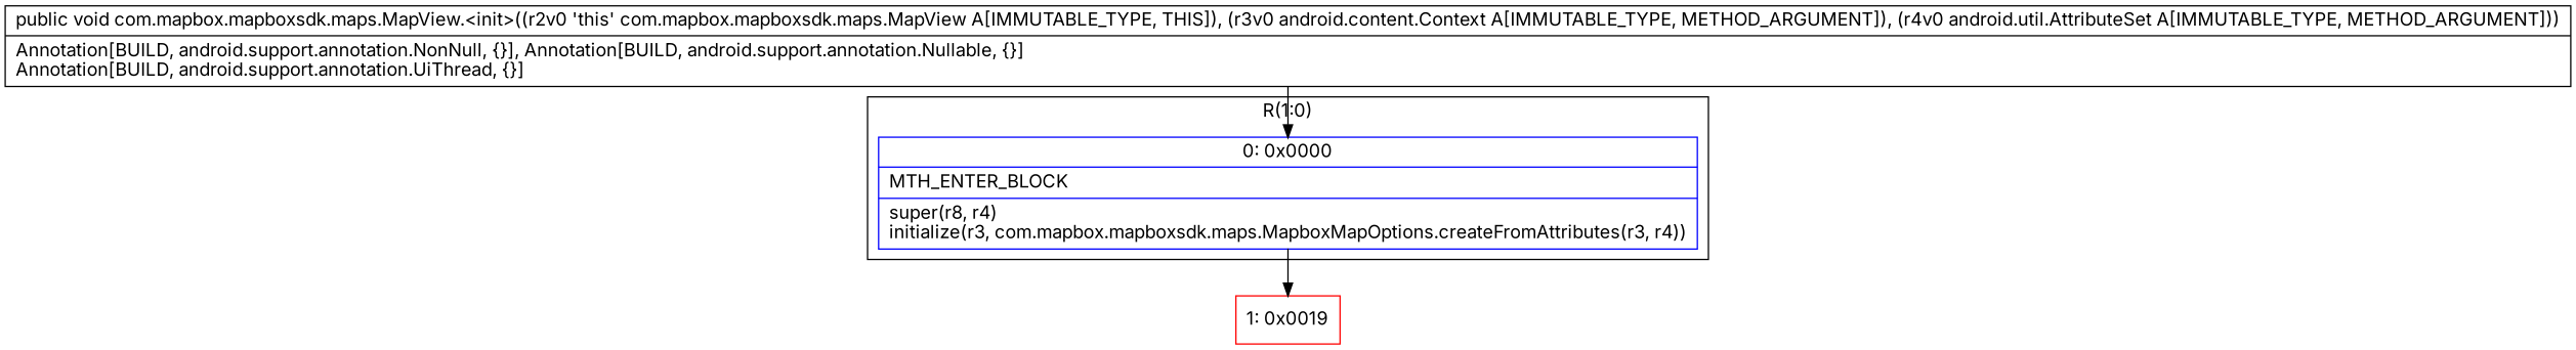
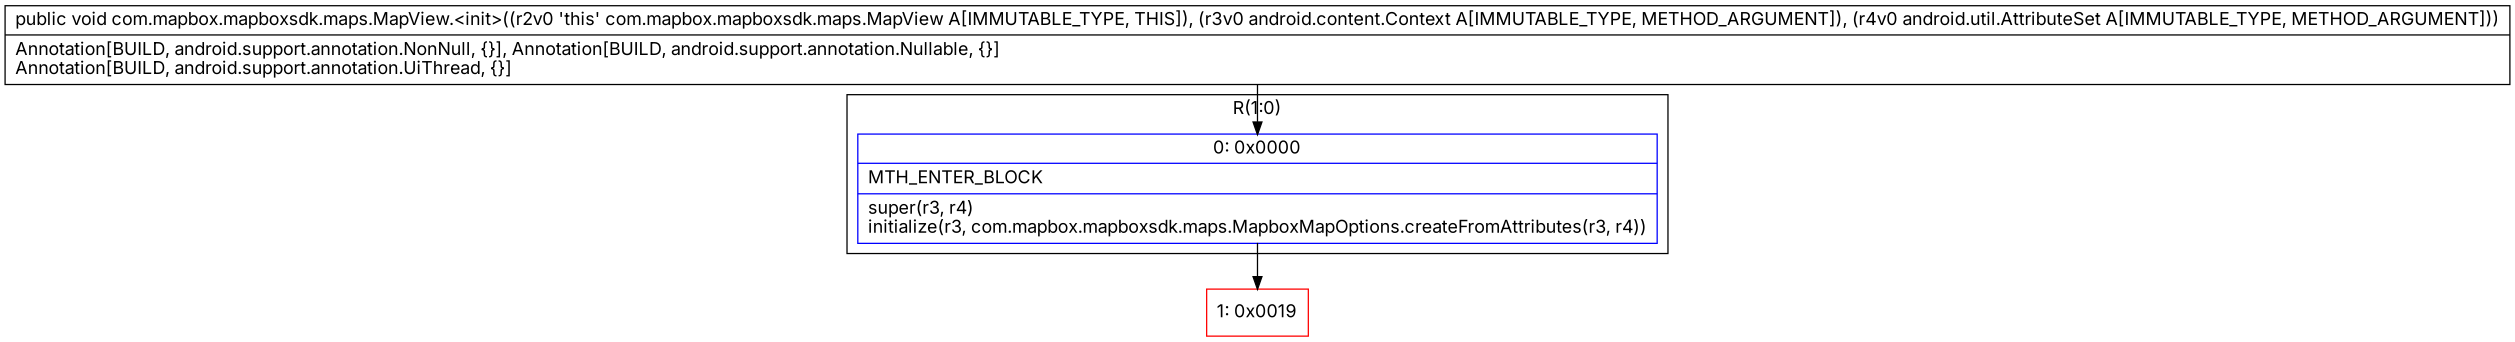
  digraph {
    fontname=Inter
    node [shape=record fontname=Inter]
    edge [fontname=Inter]
-   n1 [color=blue label="{0\:\ 0x0000|MTH_ENTER_BLOCK\l|super(r8, r4)\linitialize(r3, com.mapbox.mapboxsdk.maps.MapboxMapOptions.createFromAttributes(r3, r4))\l}"]
+   n1 [color=blue label="{0\:\ 0x0000|MTH_ENTER_BLOCK\l|super(r3, r4)\linitialize(r3, com.mapbox.mapboxsdk.maps.MapboxMapOptions.createFromAttributes(r3, r4))\l}"]
    n2 [color=red label="{1\:\ 0x0019}"]
    n3 [label="{public void com.mapbox.mapboxsdk.maps.MapView.\<init\>((r2v0 'this' com.mapbox.mapboxsdk.maps.MapView A[IMMUTABLE_TYPE, THIS]), (r3v0 android.content.Context A[IMMUTABLE_TYPE, METHOD_ARGUMENT]), (r4v0 android.util.AttributeSet A[IMMUTABLE_TYPE, METHOD_ARGUMENT]))  | Annotation[BUILD, android.support.annotation.NonNull, \{\}], Annotation[BUILD, android.support.annotation.Nullable, \{\}]\lAnnotation[BUILD, android.support.annotation.UiThread, \{\}]\l}"]
    subgraph cluster_1 {
      label="R(1:0)"
      n1
    }
    n1 -> n2
    n3 -> n1
  }
